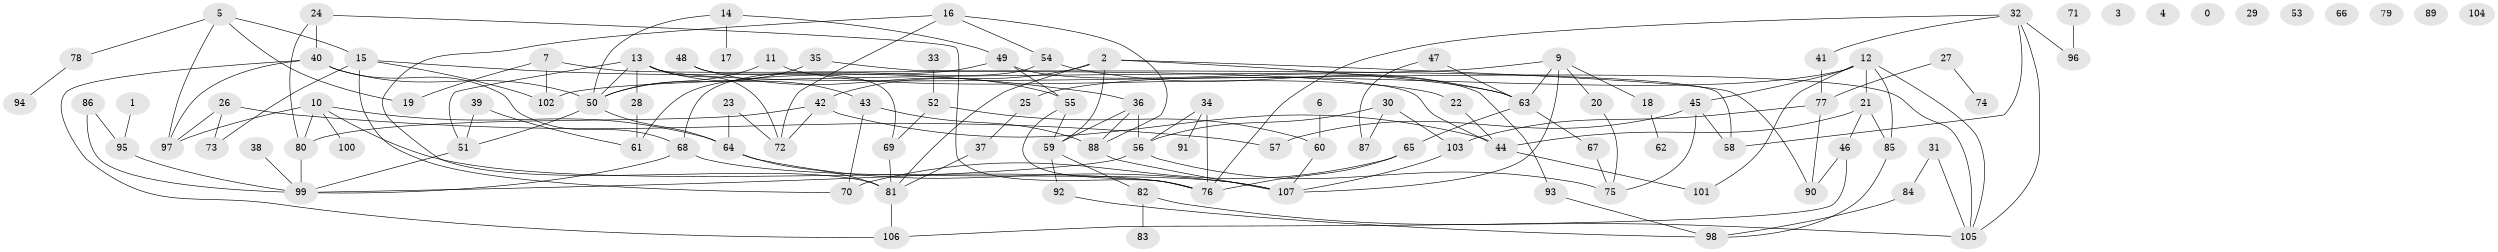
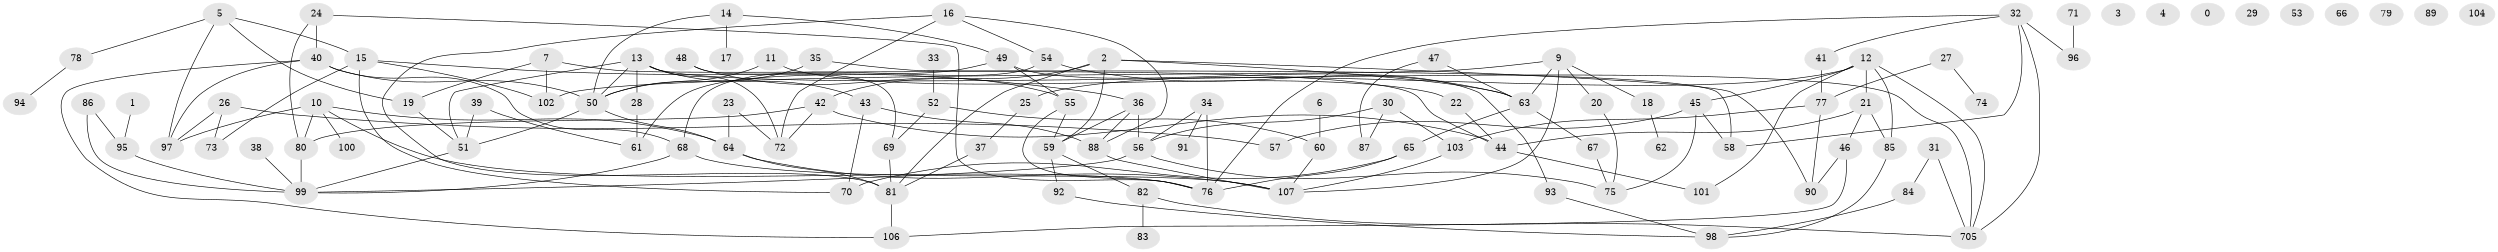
  graph {
    node [color=gray90 style=filled]
    1
    95
    99
    2
    42
    59
    63
    81
    90
    44
    80
    72
    82
    92
    65
    67
    106
    3
    4
    5
    15
    19
    78
    97
    102
    36
    70
    73
    51
    94
    6
    60
    107
    7
    101
    n36 [label=0]
    9
    18
    20
    62
    75
    10
    64
    76
    100
    11
    22
    50
    12
    21
    25
    45
    85
-   105
+   105 [label=705]
    46
    37
    57
    58
    98
    13
    28
    43
    61
    88
    14
    17
    49
    55
    93
    56
    16
    54
    68
    23
    24
    40
    26
    27
    74
    77
    103
    29
    30
    87
    31
    84
    32
    41
    96
    33
    52
    69
    34
    91
    35
    38
    39
    47
    48
    53
    83
    66
    71
    79
    86
    89
    104
    1 -- 95
    95 -- 99
    2 -- 42
    2 -- 59
    2 -- 63
    2 -- 81
    2 -- 90
    42 -- 44
    42 -- 80
    42 -- 72
    59 -- 82
    59 -- 92
    63 -- 65
    63 -- 67
    81 -- 106
    44 -- 101
    80 -- 99
    82 -- 105
    82 -- 83
    92 -- 98
    65 -- 70
    65 -- 76
    67 -- 75
    5 -- 15
    5 -- 19
    5 -- 78
    5 -- 97
    15 -- 102
    15 -- 36
    15 -- 70
    15 -- 73
+   19 -- 51
    78 -- 94
    36 -- 59
    36 -- 88
    36 -- 56
    51 -- 99
    6 -- 60
    60 -- 107
    7 -- 44
    7 -- 19
    7 -- 102
    9 -- 63
    9 -- 102
    9 -- 107
    9 -- 18
    9 -- 20
    18 -- 62
    20 -- 75
    10 -- 80
    10 -- 97
    10 -- 64
    10 -- 76
    10 -- 100
    64 -- 81
    64 -- 107
    11 -- 22
    11 -- 50
    22 -- 44
    50 -- 51
    50 -- 64
    12 -- 101
    12 -- 21
    12 -- 25
    12 -- 45
    12 -- 85
    12 -- 105
    21 -- 44
    21 -- 85
    21 -- 46
    25 -- 37
    45 -- 75
    45 -- 57
    45 -- 58
    85 -- 98
    46 -- 90
    46 -- 106
    37 -- 81
    13 -- 72
    13 -- 51
    13 -- 50
    13 -- 105
    13 -- 28
    13 -- 43
    28 -- 61
    43 -- 70
    43 -- 88
    88 -- 107
    14 -- 50
    14 -- 17
    14 -- 49
    49 -- 61
    49 -- 55
    49 -- 93
    55 -- 59
    55 -- 76
    93 -- 98
    56 -- 99
    56 -- 75
    16 -- 81
    16 -- 72
    16 -- 88
    16 -- 54
    54 -- 63
    54 -- 68
    68 -- 99
    68 -- 107
    23 -- 72
    23 -- 64
    24 -- 80
    24 -- 76
    24 -- 40
    40 -- 106
    40 -- 97
    40 -- 50
    40 -- 68
    26 -- 97
    26 -- 73
    26 -- 57
    27 -- 74
    27 -- 77
    77 -- 90
    77 -- 103
    103 -- 107
    30 -- 56
    30 -- 103
    30 -- 87
    31 -- 105
    31 -- 84
    84 -- 98
    32 -- 76
    32 -- 105
    32 -- 58
    32 -- 41
    32 -- 96
    41 -- 77
    33 -- 52
    52 -- 60
    52 -- 69
    69 -- 81
    34 -- 76
    34 -- 56
    34 -- 91
    35 -- 50
    35 -- 58
    38 -- 99
    39 -- 51
    39 -- 61
    47 -- 63
    47 -- 87
    48 -- 55
    48 -- 69
    71 -- 96
    86 -- 95
    86 -- 99
  }
